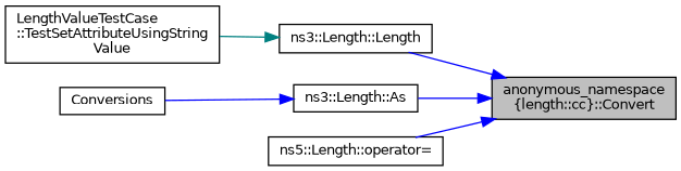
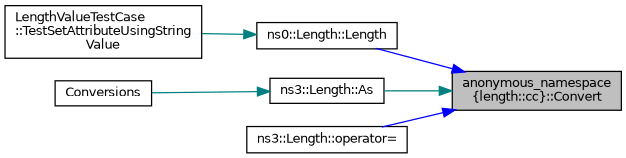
  digraph {
    rankdir=RL
    node [color=black fillcolor=white fontname=Helvetica fontsize=10 shape=record style=filled]
    edge [color=blue dir=back fontname=Helvetica fontsize=10 labelfontname=Helvetica labelfontsize=10 style=solid]
    n1 [fillcolor=grey75 fontcolor=black height=0.2 label="anonymous_namespace\l\{length::cc\}::Convert" width=0.4]
-   n2 [height=0.2 label="ns3::Length::Length" width=0.4]
+   n2 [height=0.2 label="ns0::Length::Length" width=0.4]
    n3 [height=0.2 label="ns3::Length::As" width=0.4]
-   n4 [height=0.2 label="ns5::Length::operator=" width=0.4]
+   n4 [height=0.2 label="ns3::Length::operator=" width=0.4]
    n5 [height=0.2 label="LengthValueTestCase\l::TestSetAttributeUsingString\lValue" width=0.4]
    n6 [height=0.2 label=Conversions width=0.4]
    n1 -> n2
-   n1 -> n3
+   n1 -> n3 [color=teal]
    n1 -> n4
    n2 -> n5 [color=teal]
-   n3 -> n6
+   n3 -> n6 [color=teal]
  }
